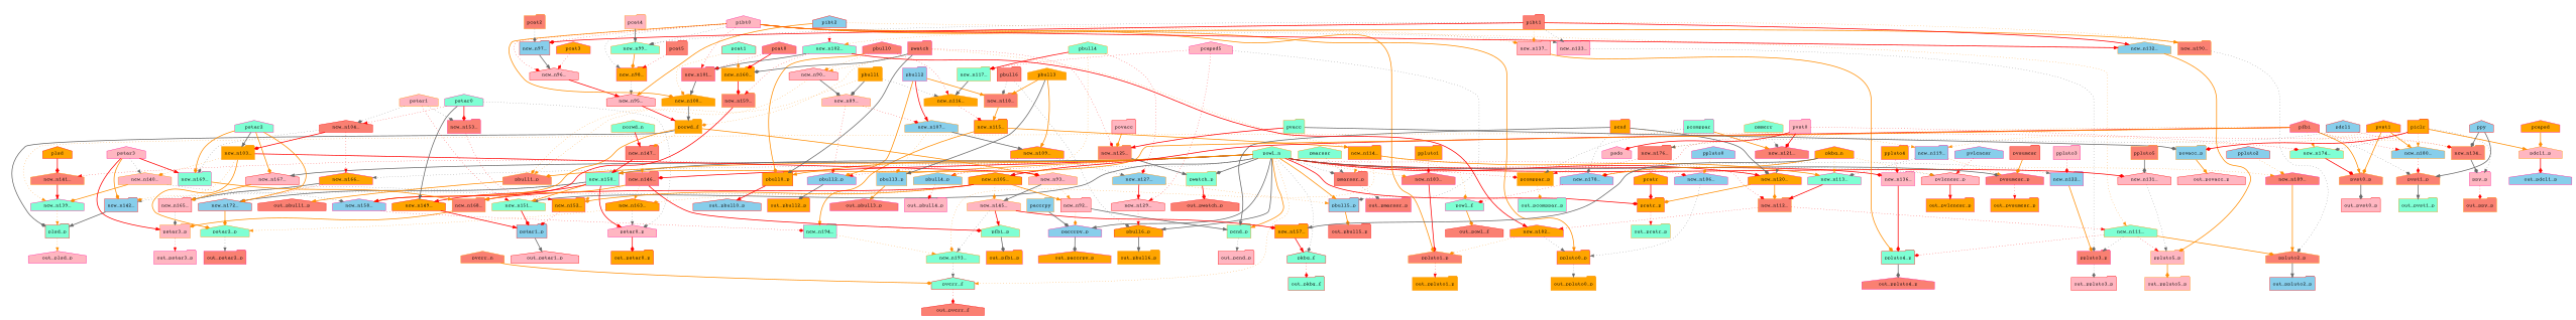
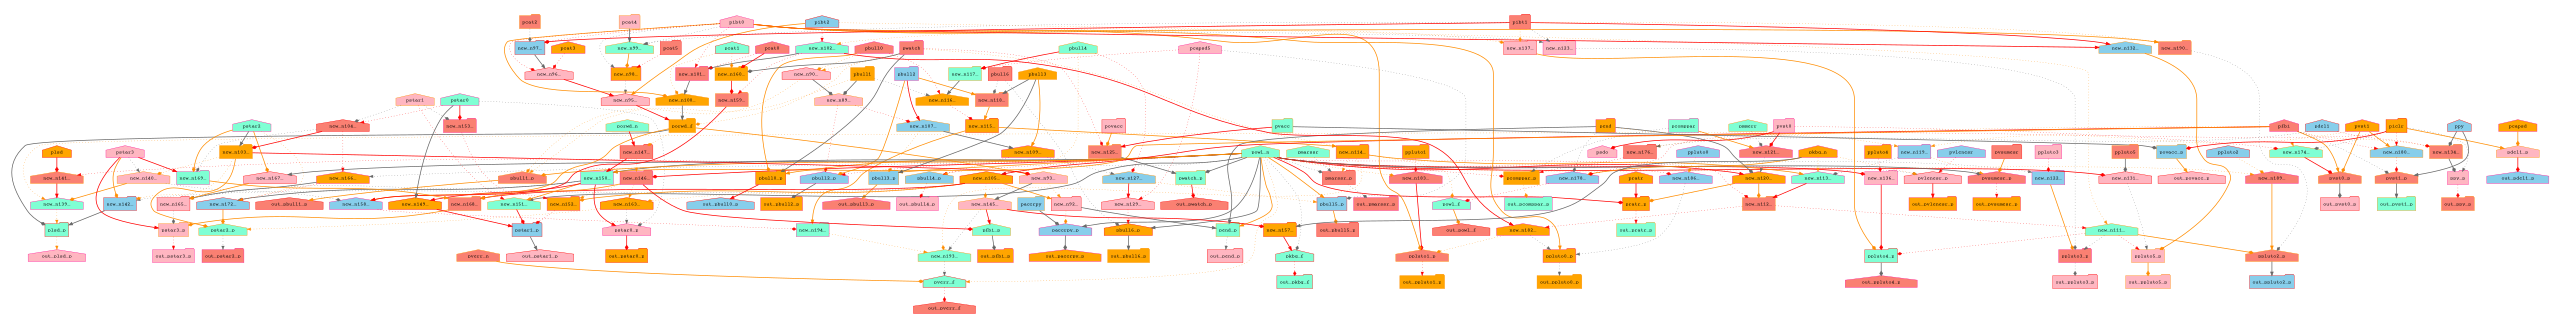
  digraph {
    fontname="Courier Prime"
    node [color=deeppink fillcolor=salmon fontname="Courier Prime" shape=house style=filled]
    edge [arrowhead=normal color=darkorange fontname="Courier Prime" style=dotted]
    new_n89_ [color=darkorange fillcolor=lightpink]
    pbull2_p [fillcolor=skyblue]
    new_n107_ [color=darkorange fillcolor=skyblue]
    out_pbull2_p [fillcolor=orange shape=folder]
    pbull3_p [color=darkorange fillcolor=skyblue shape=folder]
    new_n109_ [fillcolor=orange]
    pbull2 [fillcolor=skyblue shape=folder]
    new_n118_ [color=darkorange shape=folder]
    new_n115_ [color=red fillcolor=orange shape=folder]
    powl_n [color=darkorange fillcolor=aquamarine]
    pend_p [color=darkorange fillcolor=aquamarine shape=folder]
    new_n105_ [color=red fillcolor=orange]
    pbull4_p [color=darkorange fillcolor=skyblue]
    new_n122_ [fillcolor=skyblue shape=folder]
    new_n112_ [color=darkorange shape=folder]
    new_n120_ [fillcolor=orange]
    pwatch_p [color=darkorange fillcolor=aquamarine shape=folder]
    pbull5_p [color=red fillcolor=skyblue shape=folder]
    pbull6_p [color=red fillcolor=orange]
    new_n131_ [color=red fillcolor=lightpink]
    new_n136_ [fillcolor=lightpink shape=folder]
    new_n141_ [color=darkorange]
    pvlenesr_p [color=red fillcolor=lightpink]
    new_n146_ [shape=folder]
    new_n151_ [color=darkorange fillcolor=aquamarine]
    new_n150_ [fillcolor=aquamarine shape=folder]
    pvsumesr_p
    paccrpy_p [fillcolor=skyblue]
    pkbg_f [color=red fillcolor=aquamarine]
    pmarssr_p [color=red shape=folder]
    new_n166_ [fillcolor=orange]
    new_n167_ [color=red fillcolor=lightpink]
    pcomppar_p [color=darkorange fillcolor=orange shape=folder]
    new_n183_
    pratr_p [color=red fillcolor=orange shape=folder]
    new_n186_ [fillcolor=skyblue]
    new_n189_
    pbull0_p [color=red fillcolor=orange shape=folder]
    pverr_f [color=red fillcolor=aquamarine]
    pbull1_p [color=darkorange]
    out_pend_p [color=red fillcolor=lightpink shape=folder]
    new_n92_ [color=red fillcolor=lightpink shape=folder]
    new_n145_ [color=darkorange fillcolor=lightpink]
    new_n142_ [color=red fillcolor=skyblue shape=folder]
    new_n152_ [fillcolor=orange shape=folder]
    new_n163_ [color=red fillcolor=orange]
    new_n168_ [color=darkorange shape=folder]
    out_pbull3_p
    out_pbull4_p [fillcolor=lightpink shape=folder]
    ppluto3_p [shape=folder]
    new_n111_ [color=darkorange fillcolor=aquamarine]
    new_n182_ [fillcolor=orange]
    out_pwatch_p [color=red]
    out_pbull5_p [color=red shape=folder]
    out_pbull6_p [color=darkorange fillcolor=orange shape=folder]
    ppluto5_p [color=darkorange fillcolor=lightpink shape=folder]
    ppluto4_p [color=red fillcolor=aquamarine shape=folder]
    new_n139_ [fillcolor=aquamarine]
    out_pvlenesr_p [fillcolor=orange shape=folder]
    pfbi_p [color=darkorange fillcolor=aquamarine]
    pstar1_p [color=red fillcolor=skyblue shape=folder]
    new_n172_ [color=red fillcolor=skyblue]
    new_n149_ [color=red fillcolor=orange]
    pstar0_p [fillcolor=lightpink]
    new_n165_ [color=red fillcolor=lightpink shape=folder]
    out_pvsumesr_p [fillcolor=orange shape=folder]
    out_paccrpy_p [fillcolor=orange]
    out_pkbg_f [color=red fillcolor=aquamarine shape=folder]
    out_pmarssr_p [shape=folder]
    out_pcomppar_p [fillcolor=aquamarine shape=folder]
    ppluto1_p [color=darkorange]
    out_pratr_p [color=darkorange fillcolor=aquamarine shape=folder]
    ppluto0_p [fillcolor=orange shape=folder]
    ppluto2_p [color=darkorange]
    out_pbull0_p [color=red fillcolor=skyblue]
    out_pverr_f [color=red]
    out_pbull1_p [color=red]
    new_n90_ [color=red fillcolor=lightpink]
    pbull1 [color=darkorange fillcolor=orange shape=folder]
    new_n116_ [color=darkorange fillcolor=orange]
    pbull0
    pwatch [shape=folder]
    porwd_f [color=darkorange fillcolor=orange shape=folder]
    new_n114_ [fillcolor=orange shape=folder]
    new_n125_ [color=darkorange shape=folder]
    new_n160_ [color=darkorange fillcolor=orange shape=folder]
    new_n93_ [color=darkorange fillcolor=lightpink]
    plsd_p [color=red fillcolor=aquamarine shape=folder]
    new_n147_ [color=red shape=folder]
    new_n158_ [fillcolor=skyblue]
    new_n113_ [fillcolor=aquamarine]
    powl_f [fillcolor=aquamarine]
    new_n193_ [color=darkorange fillcolor=aquamarine]
    new_n159_ [color=darkorange shape=folder]
    pend [fillcolor=orange shape=folder]
    new_n119_ [fillcolor=skyblue shape=folder]
    new_n178_ [fillcolor=skyblue]
    new_n157_ [color=red fillcolor=orange shape=folder]
    pstar2_p [color=darkorange fillcolor=aquamarine]
    pstar3_p [color=darkorange fillcolor=lightpink shape=folder]
    out_plsd_p [fillcolor=lightpink]
    new_n194_ [fillcolor=aquamarine shape=folder]
    new_n103_ [color=darkorange fillcolor=orange shape=folder]
    new_n140_ [color=darkorange fillcolor=lightpink]
    out_pstar2_p [shape=folder]
    new_n100_ [color=darkorange fillcolor=orange]
    new_n95_ [color=red fillcolor=lightpink]
    new_n98_ [fillcolor=orange shape=folder]
    new_n96_ [color=red fillcolor=lightpink]
    pibt2 [color=red fillcolor=skyblue]
    new_n102_ [fillcolor=aquamarine]
    new_n101_ [shape=folder]
    pibt0 [fillcolor=lightpink]
    new_n97_ [color=red fillcolor=skyblue shape=folder]
    new_n99_ [color=darkorange fillcolor=aquamarine]
    new_n123_ [fillcolor=lightpink shape=folder]
    new_n132_ [color=darkorange fillcolor=skyblue]
    new_n137_ [color=red fillcolor=lightpink shape=folder]
    new_n190_ [color=darkorange shape=folder]
    out_ppluto1_p [color=darkorange fillcolor=orange shape=folder]
    out_ppluto0_p [color=darkorange fillcolor=orange shape=folder]
    pcat3 [fillcolor=orange]
    pcat2 [color=darkorange shape=folder]
    pibt1 [color=red shape=folder]
    pcat5 [color=red shape=folder]
    pcat4 [color=darkorange fillcolor=lightpink shape=folder]
    pcat1 [color=red fillcolor=aquamarine]
    pcat0
    pstar2 [fillcolor=aquamarine]
    new_n169_ [fillcolor=aquamarine shape=folder]
    new_n104_ [color=red]
    pstar0 [fillcolor=aquamarine]
    new_n153_ [shape=folder]
    out_pstar0_p [color=red fillcolor=orange shape=folder]
    pstar1 [color=darkorange fillcolor=lightpink]
    pfbi
    new_n134_ [color=darkorange shape=folder]
    pvst0_p [color=darkorange]
    new_n174_ [color=darkorange fillcolor=aquamarine]
    new_n176_ [color=red shape=folder]
    pvst1_p [color=darkorange]
    new_n180_ [color=darkorange fillcolor=skyblue]
    ppy_p [fillcolor=lightpink shape=folder]
    out_pvst0_p [color=red fillcolor=lightpink shape=folder]
    out_pvst1_p [color=darkorange fillcolor=aquamarine shape=folder]
    new_n127_ [color=darkorange fillcolor=skyblue]
    pbull3 [color=darkorange fillcolor=orange]
    new_n129_ [color=red fillcolor=lightpink]
    pbull4 [color=darkorange fillcolor=aquamarine]
    new_n117_ [color=darkorange fillcolor=aquamarine shape=folder]
    out_ppluto3_p [color=red fillcolor=lightpink shape=folder]
    out_ppluto5_p [color=darkorange fillcolor=lightpink shape=folder]
    out_ppluto4_p
    out_ppluto2_p [color=red fillcolor=skyblue shape=folder]
    out_powl_f [color=red]
    pkbg_n [fillcolor=orange]
    n157 [fillcolor=lightpink label=pcapsd5]
    pbull6 [color=red shape=folder]
    pvst1 [fillcolor=orange]
    new_n121_
    pvst0 [fillcolor=lightpink shape=folder]
    psdo [fillcolor=lightpink]
    pmmerr [color=darkorange fillcolor=aquamarine]
    pcomppar [fillcolor=aquamarine shape=folder]
    ppluto3 [fillcolor=lightpink shape=folder]
    pvacc [color=darkorange fillcolor=aquamarine shape=folder]
    povacc_p [color=darkorange fillcolor=skyblue shape=folder]
    out_povacc_p [color=red fillcolor=lightpink]
    povacc [color=red fillcolor=lightpink shape=folder]
    ppluto5 [color=darkorange shape=folder]
    out_ppy_p [color=darkorange shape=folder]
    piclr [color=red fillcolor=orange shape=folder]
    pdel1_p [color=darkorange fillcolor=lightpink]
    out_pdel1_p [fillcolor=skyblue]
    ppy [color=red fillcolor=skyblue]
    pdel1 [color=red fillcolor=skyblue]
    ppluto4 [fillcolor=orange shape=folder]
    pstar3 [fillcolor=lightpink]
    out_pstar3_p [fillcolor=lightpink shape=folder]
    plsd [color=red fillcolor=orange]
    pvlenesr [fillcolor=skyblue]
    out_pfbi_p [fillcolor=orange shape=folder]
    porwd_n [color=darkorange fillcolor=aquamarine]
    out_pstar1_p [color=red fillcolor=lightpink]
    pvsumesr [color=red shape=folder]
    paccrpy [color=darkorange fillcolor=skyblue shape=folder]
    pmarssr [color=darkorange fillcolor=aquamarine]
    pcapsd [fillcolor=orange]
    ppluto1 [fillcolor=orange shape=folder]
    pratr [fillcolor=orange]
    ppluto0 [fillcolor=skyblue]
    ppluto2 [color=red fillcolor=skyblue]
    pverr_n [color=darkorange]
    new_n89_ -> pbull2_p [arrowhead=diamond color=red]
    new_n89_ -> new_n107_ [arrowhead=diamond color=red]
    pbull2_p -> out_pbull2_p [arrowhead=diamond color=gray40 style=bold]
    new_n107_ -> pbull3_p [arrowhead=diamond]
    new_n107_ -> new_n109_ [color=gray40 style=bold]
    pbull3_p -> out_pbull3_p [style=bold]
    new_n109_ -> pbull4_p [color=red]
    new_n109_ -> new_n127_ [color=gray40]
    pbull2 -> pbull2_p [arrowhead=diamond style=bold]
    pbull2 -> new_n107_ [color=red style=bold]
    pbull2 -> new_n118_ [style=bold]
    new_n118_ -> new_n115_ [style=bold]
    new_n115_ -> new_n114_ [style=bold]
    new_n115_ -> new_n194_ [style=bold]
    powl_n -> pbull2_p [color=red]
    powl_n -> pbull3_p [style=bold]
    powl_n -> pend_p [style=bold]
    powl_n -> new_n105_ [color=gray40]
    powl_n -> pbull4_p [color=red]
    powl_n -> new_n122_ [color=gray40]
    powl_n -> new_n112_ [arrowhead=diamond color=red]
    powl_n -> new_n120_ [color=red style=bold]
    powl_n -> pwatch_p [arrowhead=diamond color=gray40 style=bold]
    powl_n -> pbull5_p [style=bold]
    powl_n -> pbull6_p [color=gray40 style=bold]
    powl_n -> new_n131_ [arrowhead=diamond color=red style=bold]
    powl_n -> new_n136_ [arrowhead=diamond color=red style=bold]
    powl_n -> new_n141_ [color=red]
    powl_n -> pvlenesr_p [color=gray40]
    powl_n -> new_n146_ [arrowhead=diamond color=red style=bold]
    powl_n -> new_n151_ [color=gray40 style=bold]
    powl_n -> new_n150_ [color=gray40 style=bold]
    powl_n -> pvsumesr_p [arrowhead=diamond color=gray40 style=bold]
    powl_n -> paccrpy_p [color=gray40 style=bold]
    powl_n -> pkbg_f [arrowhead=diamond color=gray40]
    powl_n -> pmarssr_p [arrowhead=diamond color=gray40]
    powl_n -> new_n166_ [color=gray40]
    powl_n -> new_n167_ [color=gray40 style=bold]
    powl_n -> pcomppar_p [arrowhead=diamond color=red]
    powl_n -> new_n183_ [arrowhead=diamond]
    powl_n -> pratr_p [arrowhead=diamond color=red style=bold]
    powl_n -> new_n186_ [arrowhead=diamond color=red]
    powl_n -> new_n189_
    powl_n -> pbull0_p [style=bold]
    powl_n -> pverr_f
    powl_n -> pbull1_p [arrowhead=diamond style=bold]
    pend_p -> out_pend_p [color=gray40]
    new_n105_ -> new_n92_ [style=bold]
    new_n105_ -> new_n145_ [arrowhead=diamond]
    new_n105_ -> new_n142_ [color=gray40]
    new_n105_ -> new_n152_ [arrowhead=diamond style=bold]
    new_n105_ -> new_n163_ [arrowhead=diamond]
    new_n105_ -> new_n168_ [color=red style=bold]
    pbull4_p -> out_pbull4_p [arrowhead=diamond color=red]
    new_n122_ -> ppluto3_p [arrowhead=diamond style=bold]
    new_n112_ -> new_n111_ [color=red]
    new_n112_ -> new_n182_ [color=red]
    new_n120_ -> new_n112_ [arrowhead=diamond style=bold]
    new_n120_ -> pratr_p [arrowhead=diamond style=bold]
    pwatch_p -> out_pwatch_p [arrowhead=diamond color=red style=bold]
    pbull5_p -> out_pbull5_p [arrowhead=diamond style=bold]
    pbull6_p -> out_pbull6_p [color=gray40 style=bold]
    new_n131_ -> ppluto5_p [color=gray40]
    new_n136_ -> ppluto4_p [arrowhead=diamond color=red style=bold]
    new_n141_ -> new_n139_ [color=red style=bold]
    pvlenesr_p -> out_pvlenesr_p [color=red style=bold]
    new_n146_ -> new_n152_
    new_n146_ -> new_n163_
    new_n146_ -> new_n168_ [arrowhead=diamond style=bold]
    new_n146_ -> pfbi_p [arrowhead=diamond color=red style=bold]
    new_n151_ -> pstar1_p [arrowhead=diamond color=red style=bold]
    new_n150_ -> new_n151_ [style=bold]
    new_n150_ -> new_n172_ [color=gray40 style=bold]
    new_n150_ -> new_n149_ [color=red style=bold]
    new_n150_ -> pstar0_p [color=red style=bold]
    new_n150_ -> new_n165_ [color=gray40]
    pvsumesr_p -> out_pvsumesr_p [color=red]
    paccrpy_p -> out_paccrpy_p [arrowhead=diamond color=gray40 style=bold]
    pkbg_f -> out_pkbg_f [arrowhead=diamond color=red]
    pmarssr_p -> out_pmarssr_p [arrowhead=diamond color=gray40]
    new_n166_ -> new_n172_ [color=red]
    new_n166_ -> new_n165_ [color=gray40 style=bold]
    new_n167_ -> new_n165_ [arrowhead=diamond style=bold]
    pcomppar_p -> out_pcomppar_p [arrowhead=diamond]
    new_n183_ -> ppluto1_p [arrowhead=diamond color=red style=bold]
    pratr_p -> out_pratr_p [color=red]
    new_n186_ -> ppluto0_p [color=gray40]
    new_n189_ -> ppluto2_p [style=bold]
    pbull0_p -> out_pbull0_p [color=red style=bold]
    pverr_f -> out_pverr_f [arrowhead=diamond color=red]
    pbull1_p -> out_pbull1_p [style=bold]
    new_n92_ -> pend_p [color=gray40 style=bold]
    new_n92_ -> paccrpy_p [arrowhead=diamond]
    new_n145_ -> pfbi_p [color=red style=bold]
    new_n145_ -> new_n193_ [color=gray40]
    new_n145_ -> new_n157_ [arrowhead=diamond color=red style=bold]
    new_n142_ -> plsd_p [color=gray40 style=bold]
    new_n152_ -> pstar1_p [arrowhead=diamond color=red]
    new_n163_ -> pstar0_p [color=gray40]
    new_n163_ -> pstar2_p
    new_n168_ -> pstar3_p [arrowhead=diamond style=bold]
    ppluto3_p -> out_ppluto3_p [arrowhead=diamond color=gray40]
    new_n111_ -> ppluto3_p [color=gray40]
    new_n111_ -> ppluto5_p [color=red]
    new_n111_ -> ppluto4_p [arrowhead=diamond color=red]
    new_n111_ -> ppluto2_p [arrowhead=diamond style=bold]
    new_n182_ -> ppluto1_p [arrowhead=diamond]
    new_n182_ -> ppluto0_p [color=gray40]
    ppluto5_p -> out_ppluto5_p [arrowhead=diamond style=bold]
    ppluto4_p -> out_ppluto4_p [arrowhead=diamond color=gray40 style=bold]
    new_n139_ -> plsd_p
    pfbi_p -> out_pfbi_p [arrowhead=diamond color=gray40 style=bold]
    pstar1_p -> out_pstar1_p [color=gray40 style=bold]
    new_n172_ -> pstar2_p [arrowhead=diamond style=bold]
    new_n149_ -> pstar1_p [color=red style=bold]
    pstar0_p -> out_pstar0_p [arrowhead=diamond color=red style=bold]
    new_n165_ -> pstar3_p [arrowhead=diamond color=gray40]
    ppluto1_p -> out_ppluto1_p [color=red]
    ppluto0_p -> out_ppluto0_p [color=gray40]
    ppluto2_p -> out_ppluto2_p [color=gray40 style=bold]
    new_n90_ -> new_n89_ [arrowhead=diamond color=gray40 style=bold]
    new_n90_ -> pbull1_p [arrowhead=diamond]
    pbull1 -> new_n89_ [arrowhead=diamond color=gray40 style=bold]
    pbull1 -> pbull1_p
    pbull1 -> new_n116_ [color=gray40]
    new_n116_ -> new_n115_ [arrowhead=diamond color=red]
    pbull0 -> pbull0_p [arrowhead=diamond style=bold]
    pbull0 -> new_n90_ [arrowhead=diamond]
    pbull0 -> new_n116_ [color=red]
    pwatch -> pbull0_p [arrowhead=diamond color=gray40 style=bold]
    pwatch -> new_n90_
    pwatch -> porwd_f [arrowhead=diamond]
    pwatch -> new_n114_
    pwatch -> new_n125_ [arrowhead=diamond color=red]
    pwatch -> new_n160_ [arrowhead=diamond color=gray40 style=bold]
    porwd_f -> new_n93_ [arrowhead=diamond style=bold]
    porwd_f -> plsd_p [arrowhead=diamond color=gray40 style=bold]
    porwd_f -> new_n147_ [arrowhead=diamond]
    porwd_f -> new_n158_ [style=bold]
    new_n114_ -> pmarssr_p
    new_n114_ -> new_n113_ [style=bold]
    new_n114_ -> powl_f [arrowhead=diamond]
    new_n114_ -> new_n193_ [arrowhead=diamond]
    new_n125_ -> pwatch_p [color=gray40 style=bold]
    new_n160_ -> new_n159_ [arrowhead=diamond color=red style=bold]
    new_n93_ -> new_n92_
    new_n93_ -> new_n145_ [color=gray40 style=bold]
    plsd_p -> out_plsd_p
    new_n147_ -> new_n146_
    new_n147_ -> new_n150_ [color=red style=bold]
    new_n158_ -> new_n194_ [arrowhead=diamond color=red]
    new_n113_ -> new_n112_ [color=red style=bold]
    powl_f -> out_powl_f [arrowhead=diamond style=bold]
    new_n193_ -> pverr_f [color=gray40]
    new_n159_ -> new_n158_ [color=red style=bold]
    pend -> pend_p [color=gray40 style=bold]
    pend -> new_n120_ [arrowhead=diamond color=gray40 style=bold]
    pend -> new_n119_
    pend -> new_n178_ [arrowhead=diamond color=gray40]
    new_n119_ -> pvsumesr_p
    new_n119_ -> new_n113_ [arrowhead=diamond color=gray40]
    new_n178_ -> powl_f [arrowhead=diamond color=red]
    new_n157_ -> pkbg_f [color=red style=bold]
    pstar2_p -> out_pstar2_p [color=gray40]
    pstar3_p -> out_pstar3_p [color=red]
    new_n194_ -> new_n193_
    new_n103_ -> new_n142_ [arrowhead=diamond]
    new_n103_ -> new_n93_ [arrowhead=diamond color=red style=bold]
    new_n103_ -> pstar2_p [arrowhead=diamond style=bold]
    new_n103_ -> new_n140_ [arrowhead=diamond]
    new_n140_ -> new_n139_ [arrowhead=diamond style=bold]
    new_n140_ -> new_n158_ [arrowhead=diamond color=gray40]
    new_n100_ -> porwd_f [color=gray40 style=bold]
    new_n95_ -> porwd_f [color=red style=bold]
    new_n98_ -> new_n95_ [color=gray40]
    new_n96_ -> new_n95_ [color=red style=bold]
    pibt2 -> new_n111_
    pibt2 -> new_n95_ [style=bold]
    pibt2 -> new_n102_ [color=red]
    new_n102_ -> new_n182_ [color=red style=bold]
    new_n102_ -> new_n159_ [color=red]
    new_n102_ -> new_n101_ [arrowhead=diamond color=gray40 style=bold]
    new_n101_ -> new_n100_ [color=gray40 style=bold]
    pibt0 -> ppluto1_p [arrowhead=diamond style=bold]
    pibt0 -> ppluto0_p [style=bold]
    pibt0 -> new_n100_ [arrowhead=diamond style=bold]
    pibt0 -> new_n98_ [color=gray40]
    pibt0 -> new_n96_ [arrowhead=diamond color=red]
    pibt0 -> new_n101_ [color=red]
    pibt0 -> new_n97_ [color=red]
    pibt0 -> new_n99_ [color=gray40]
    pibt0 -> new_n123_ [color=gray40]
    pibt0 -> new_n132_ [color=red style=bold]
    pibt0 -> new_n137_ [arrowhead=diamond]
    pibt0 -> new_n190_ [style=bold]
    new_n97_ -> new_n96_ [color=gray40 style=bold]
    new_n99_ -> new_n98_ [arrowhead=diamond style=bold]
    new_n123_ -> ppluto3_p [arrowhead=diamond color=gray40]
    new_n132_ -> ppluto5_p [arrowhead=diamond style=bold]
    new_n137_ -> ppluto4_p [arrowhead=diamond style=bold]
    new_n190_ -> ppluto2_p [arrowhead=diamond color=gray40]
    pcat3 -> new_n96_ [arrowhead=diamond color=red]
    pcat2 -> new_n97_ [arrowhead=diamond color=gray40]
    pibt1 -> new_n102_
    pibt1 -> new_n97_ [arrowhead=diamond color=red style=bold]
    pibt1 -> new_n99_ [color=gray40]
    pibt1 -> new_n123_ [color=gray40]
    pibt1 -> new_n132_ [color=red style=bold]
    pibt1 -> new_n137_ [arrowhead=diamond]
    pibt1 -> new_n190_
    pcat5 -> new_n98_ [color=red]
    pcat4 -> new_n99_ [color=gray40 style=bold]
    pcat1 -> new_n160_ [arrowhead=diamond]
    pcat1 -> new_n100_ [arrowhead=diamond]
    pcat0 -> new_n160_ [arrowhead=diamond color=red style=bold]
    pcat0 -> new_n101_ [color=red]
    pstar2 -> new_n167_ [arrowhead=diamond style=bold]
-   pstar2 -> new_n172_ [style=bold]
+   pstar2 -> new_n172_
    pstar2 -> new_n103_ [color=gray40 style=bold]
    pstar2 -> new_n169_ [arrowhead=diamond style=bold]
    new_n169_ -> new_n168_ [style=bold]
    new_n104_ -> new_n166_ [color=red]
    new_n104_ -> new_n103_ [arrowhead=diamond color=red style=bold]
    new_n104_ -> new_n169_ [arrowhead=diamond color=gray40]
    pstar0 -> new_n149_ [color=gray40 style=bold]
    pstar0 -> pstar0_p [arrowhead=diamond color=gray40]
    pstar0 -> new_n104_ [color=red]
    pstar0 -> new_n153_ [arrowhead=diamond color=red style=bold]
    new_n153_ -> new_n152_ [color=red]
    pstar1 -> new_n151_ [color=red]
    pstar1 -> new_n104_ [arrowhead=diamond color=gray40]
    pstar1 -> new_n153_ [arrowhead=diamond color=gray40]
    pfbi -> new_n105_ [color=red style=bold]
    pfbi -> new_n150_ [style=bold]
    pfbi -> new_n139_
    pfbi -> new_n134_
    pfbi -> pvst0_p [style=bold]
    pfbi -> new_n174_
    pfbi -> new_n176_
    pfbi -> pvst1_p [arrowhead=diamond color=gray40]
    pfbi -> new_n180_ [color=red]
    new_n134_ -> ppy_p [arrowhead=diamond color=gray40 style=bold]
    pvst0_p -> out_pvst0_p [arrowhead=diamond color=gray40 style=bold]
    new_n174_ -> pvst0_p [arrowhead=diamond color=red style=bold]
    new_n176_ -> pcomppar_p [color=red]
    pvst1_p -> out_pvst1_p [color=gray40 style=bold]
    new_n180_ -> pvst1_p [arrowhead=diamond color=red]
    ppy_p -> out_ppy_p [arrowhead=diamond color=red]
    new_n127_ -> pbull5_p
    new_n127_ -> new_n129_ [color=red style=bold]
    pbull3 -> pbull3_p [color=gray40 style=bold]
    pbull3 -> new_n109_ [style=bold]
-   pbull3 -> new_n118_ [style=bold]
+   pbull3 -> new_n118_ [color=gray40 style=bold]
    new_n129_ -> pbull6_p [color=red]
    pbull4 -> pbull4_p
    pbull4 -> new_n127_ [arrowhead=diamond color=red]
    pbull4 -> new_n117_ [color=red style=bold]
    new_n117_ -> new_n116_ [color=gray40 style=bold]
    pkbg_n -> pvlenesr_p [arrowhead=diamond]
    pkbg_n -> new_n113_
    pkbg_n -> new_n178_ [arrowhead=diamond style=bold]
    pkbg_n -> new_n157_ [color=gray40 style=bold]
    n157 -> pbull5_p [arrowhead=diamond color=gray40]
    n157 -> new_n129_ [color=red]
    n157 -> new_n117_ [arrowhead=diamond color=red]
    pbull6 -> new_n118_ [arrowhead=diamond color=gray40]
    pbull6 -> pbull6_p [arrowhead=diamond color=gray40]
    pvst1 -> new_n119_
    pvst1 -> pvst0_p [arrowhead=diamond style=bold]
    pvst1 -> new_n180_ [style=bold]
    new_n121_ -> new_n120_ [color=gray40]
    pvst0 -> new_n174_ [arrowhead=diamond color=red]
    pvst0 -> new_n121_ [arrowhead=diamond color=red style=bold]
    pvst0 -> psdo [arrowhead=diamond color=red style=bold]
    pmmerr -> new_n121_ [arrowhead=diamond color=gray40]
    pcomppar -> pcomppar_p [color=gray40]
    pcomppar -> new_n121_ [style=bold]
    ppluto3 -> new_n122_ [arrowhead=diamond color=red]
    pvacc -> new_n125_ [color=red style=bold]
    pvacc -> povacc_p [arrowhead=diamond color=gray40 style=bold]
    povacc_p -> out_povacc_p [style=bold]
    povacc -> new_n125_ [arrowhead=diamond style=bold]
    ppluto5 -> new_n131_ [arrowhead=diamond color=gray40 style=bold]
    piclr -> new_n178_ [arrowhead=diamond color=red]
    piclr -> new_n174_ [arrowhead=diamond color=gray40]
-   piclr -> new_n180_
+   piclr -> new_n180_ [color=red]
    piclr -> ppy_p [color=gray40]
    piclr -> povacc_p [arrowhead=diamond color=red style=bold]
    piclr -> pdel1_p [style=bold]
    pdel1_p -> out_pdel1_p [arrowhead=diamond color=red style=bold]
    ppy -> new_n134_ [arrowhead=diamond color=gray40 style=bold]
    ppy -> pvst1_p [color=gray40 style=bold]
    pdel1 -> new_n134_ [arrowhead=diamond color=red]
    pdel1 -> new_n176_ [color=gray40]
    ppluto4 -> new_n136_ [arrowhead=diamond color=red]
    pstar3 -> new_n142_ [arrowhead=diamond style=bold]
    pstar3 -> pstar3_p [color=red style=bold]
    pstar3 -> new_n140_ [color=gray40]
    pstar3 -> new_n169_ [color=red style=bold]
    plsd -> new_n141_ [arrowhead=diamond color=red style=bold]
    pvlenesr -> pvlenesr_p [color=red]
    porwd_n -> new_n147_ [color=red style=bold]
    pvsumesr -> pvsumesr_p [arrowhead=diamond style=bold]
    paccrpy -> paccrpy_p [arrowhead=diamond color=gray40 style=bold]
    pmarssr -> pmarssr_p [color=gray40]
    pcapsd -> pdel1_p [arrowhead=diamond style=bold]
    ppluto1 -> new_n183_ [arrowhead=diamond color=red]
-   pratr -> pratr_p [arrowhead=diamond color=red style=bold]
+   pratr -> pratr_p [color=red style=bold]
    ppluto0 -> new_n186_ [arrowhead=diamond]
    ppluto2 -> new_n189_ [arrowhead=diamond]
    pverr_n -> pverr_f [arrowhead=diamond style=bold]
  }
